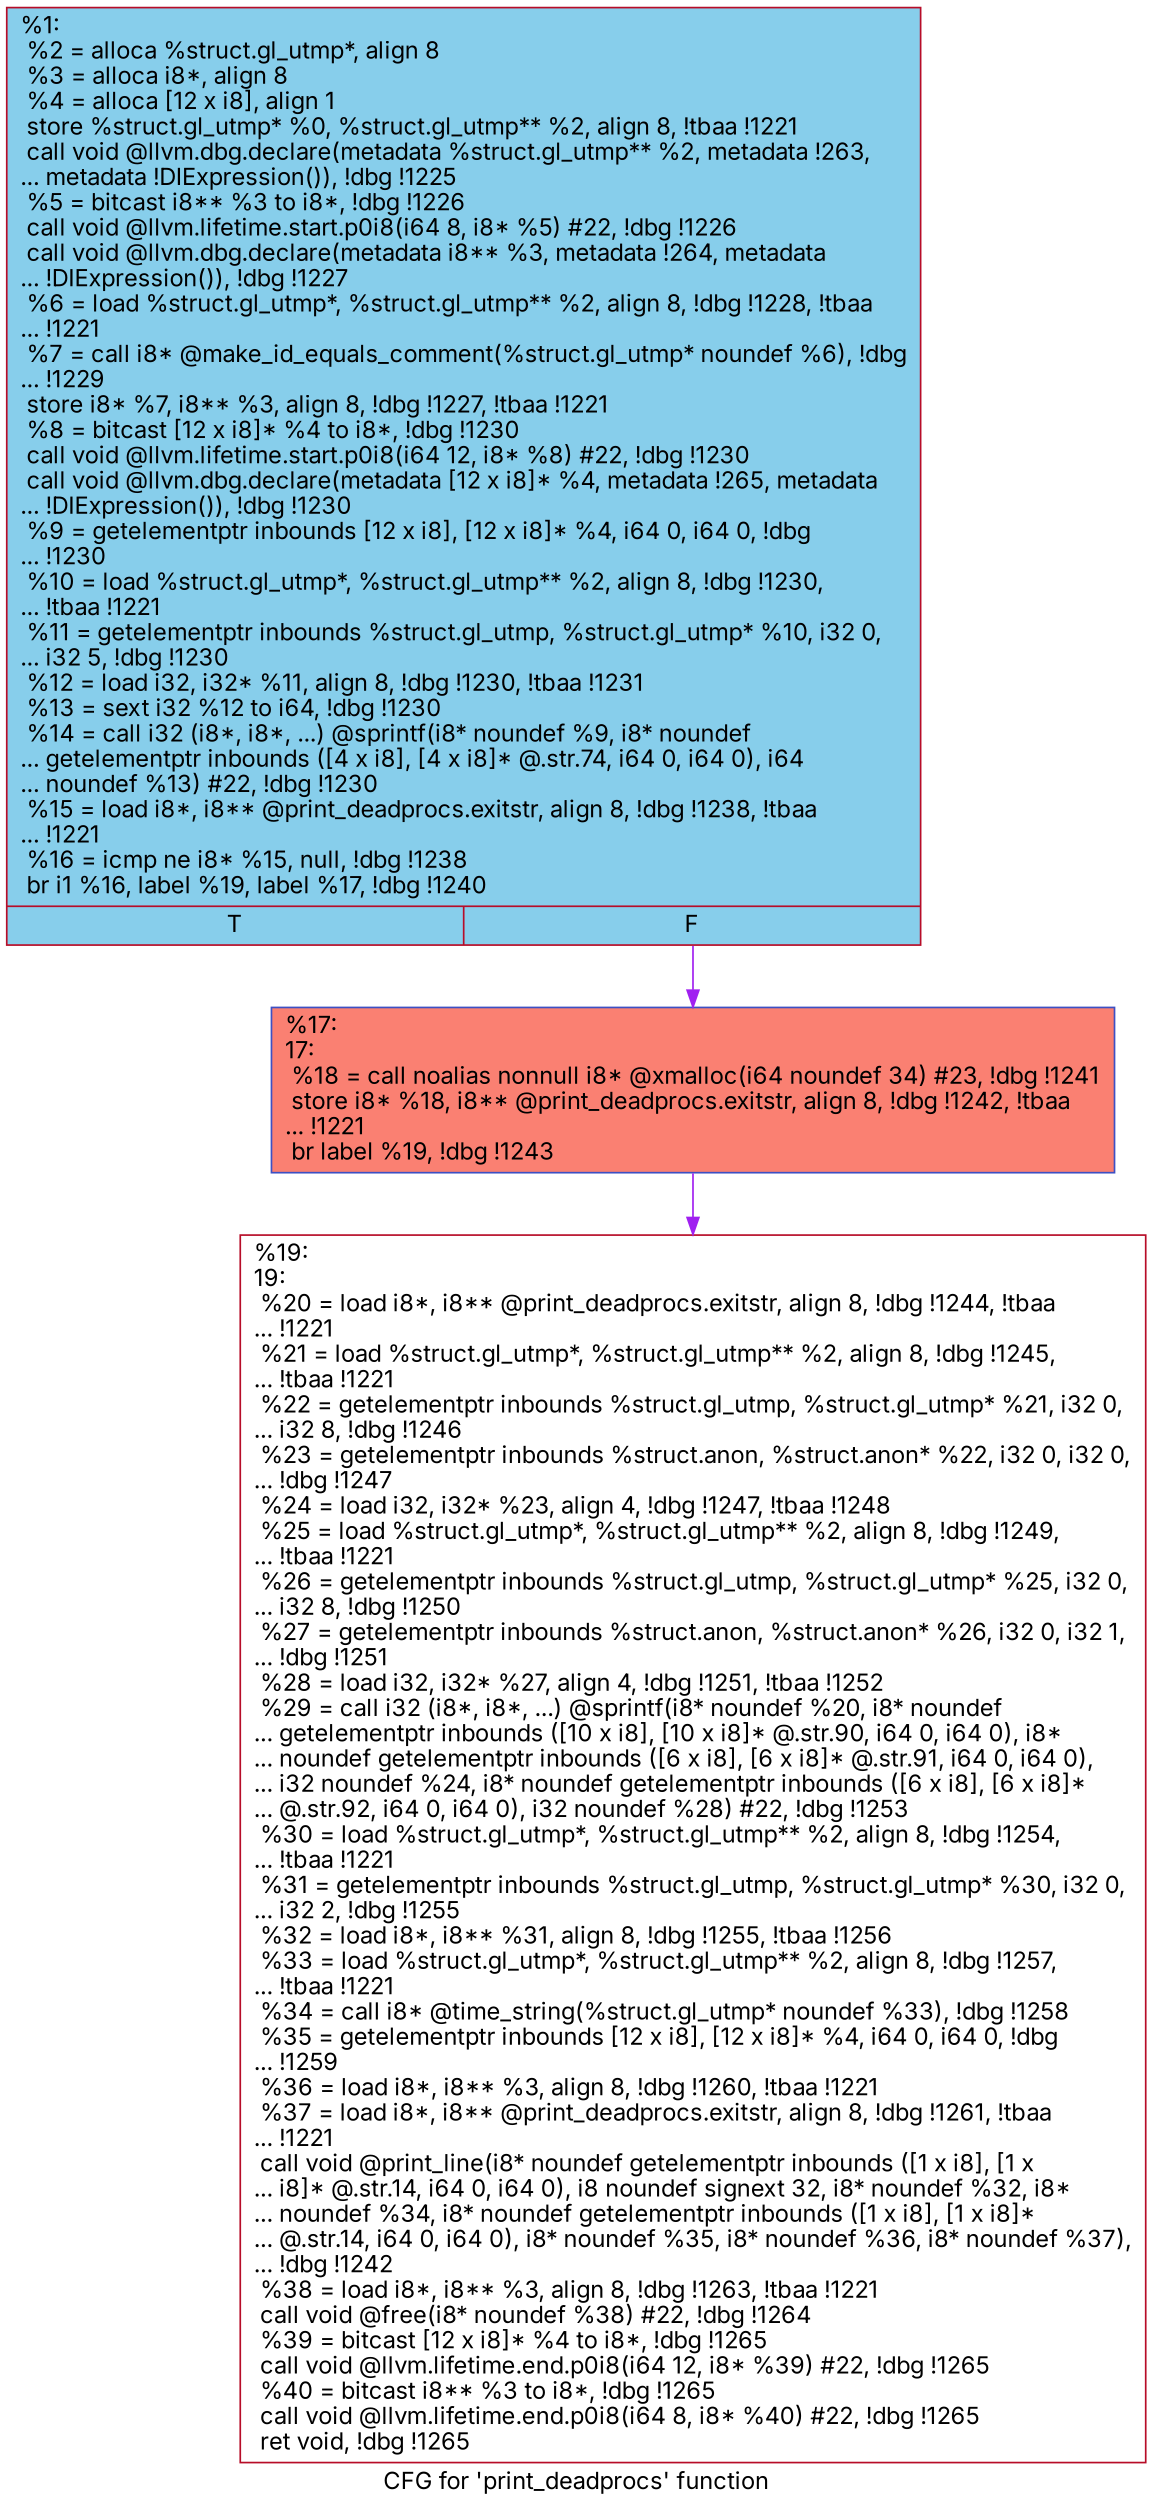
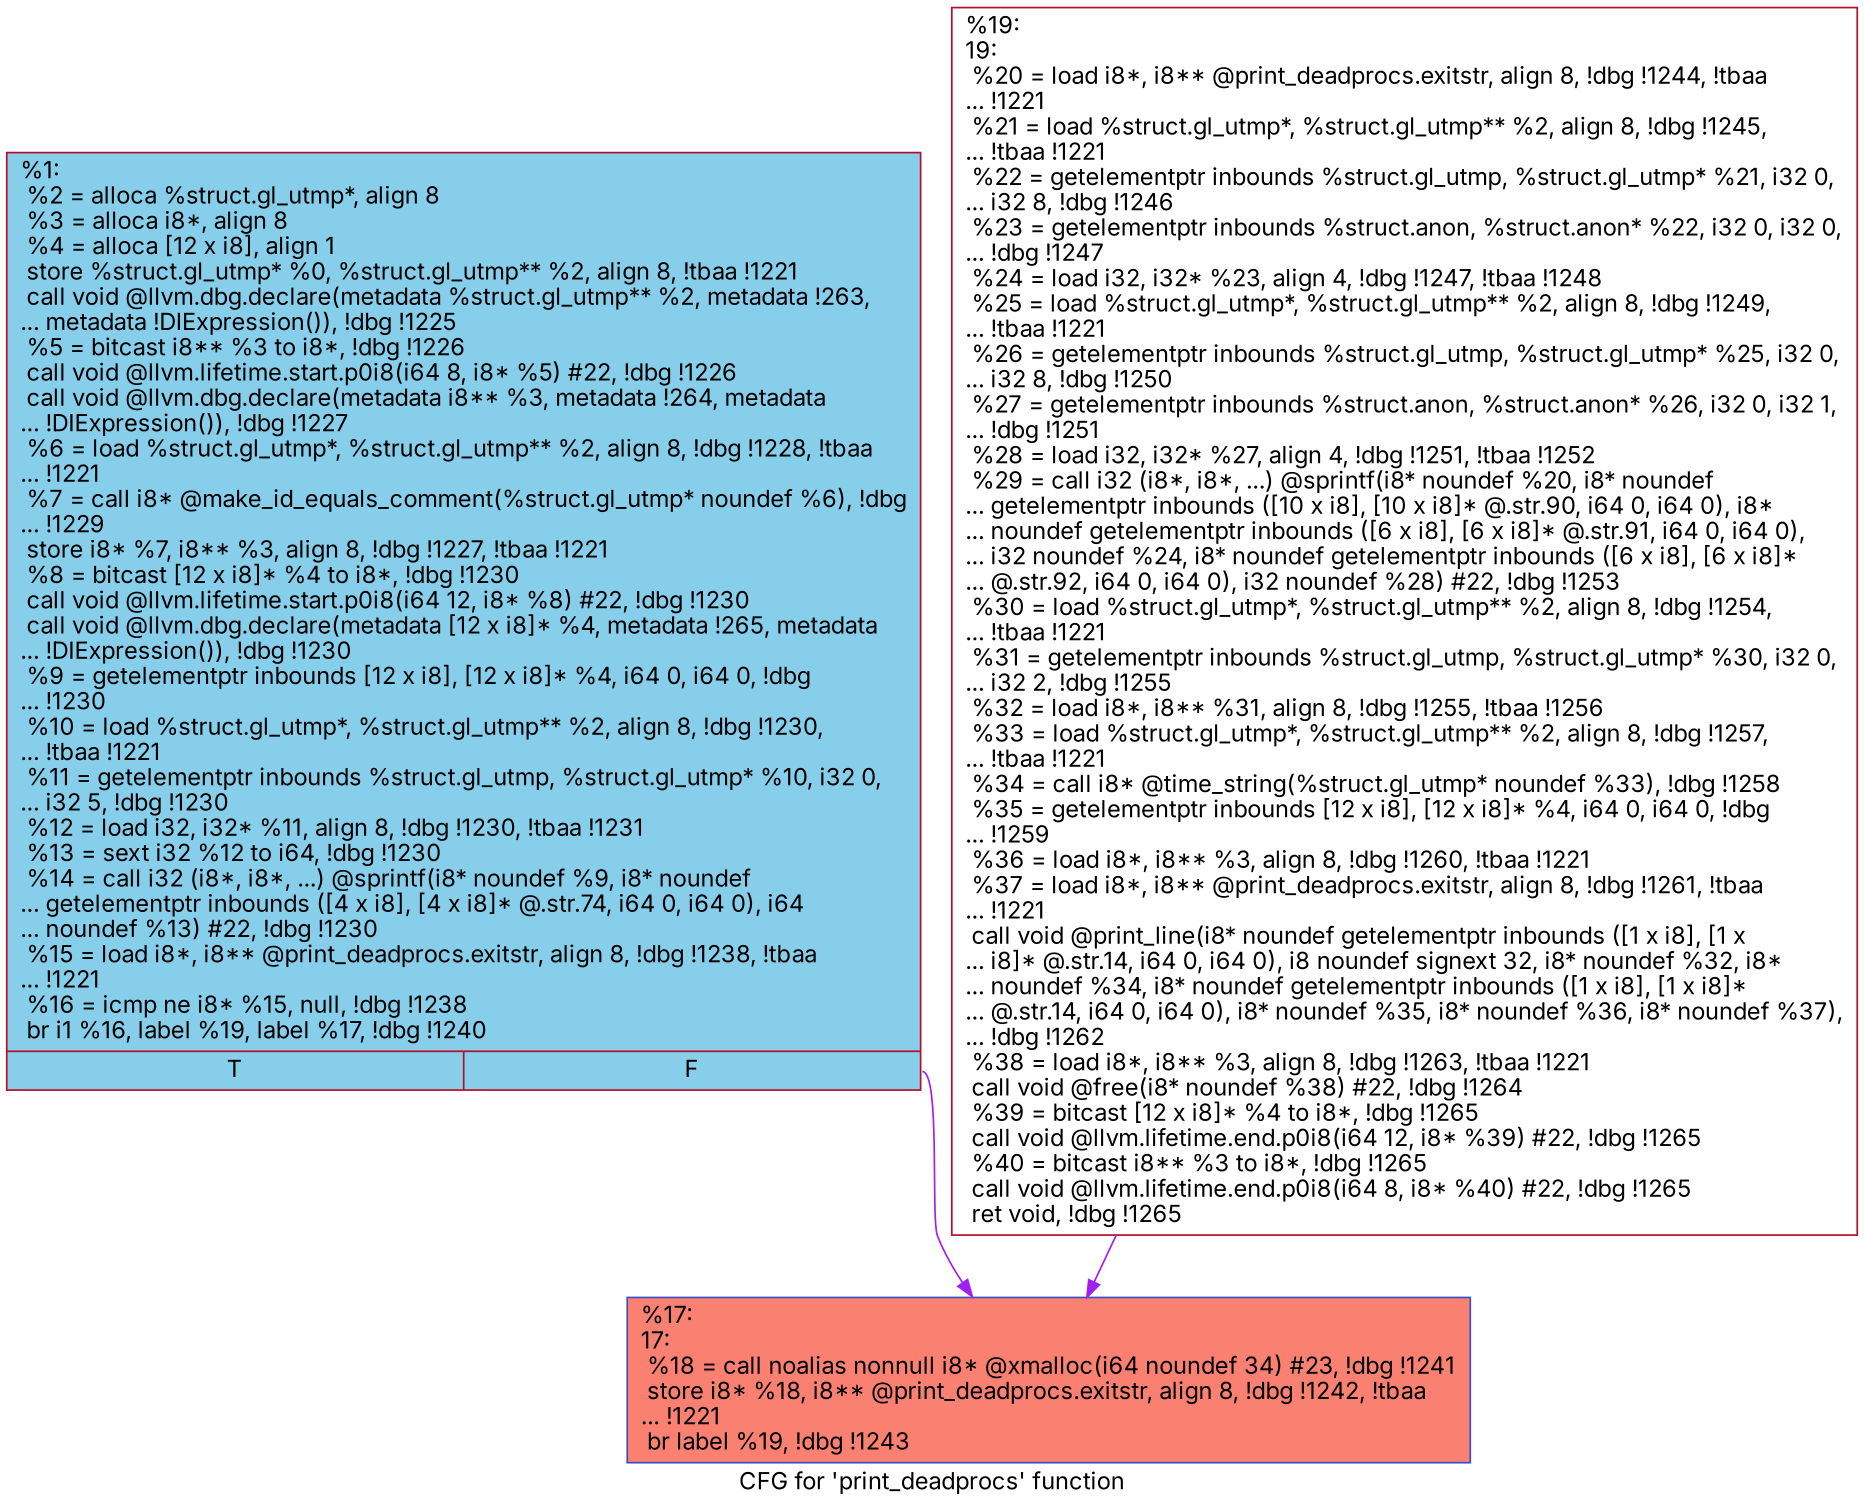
  digraph {
    fontname=Inter
    label="CFG for 'print_deadprocs' function"
    node [color="#b70d28ff" fontname=Inter shape=record style=filled]
    edge [color=purple fontname=Inter]
    n1 [fillcolor=skyblue label="{%1:\l  %2 = alloca %struct.gl_utmp*, align 8\l  %3 = alloca i8*, align 8\l  %4 = alloca [12 x i8], align 1\l  store %struct.gl_utmp* %0, %struct.gl_utmp** %2, align 8, !tbaa !1221\l  call void @llvm.dbg.declare(metadata %struct.gl_utmp** %2, metadata !263,\l... metadata !DIExpression()), !dbg !1225\l  %5 = bitcast i8** %3 to i8*, !dbg !1226\l  call void @llvm.lifetime.start.p0i8(i64 8, i8* %5) #22, !dbg !1226\l  call void @llvm.dbg.declare(metadata i8** %3, metadata !264, metadata\l... !DIExpression()), !dbg !1227\l  %6 = load %struct.gl_utmp*, %struct.gl_utmp** %2, align 8, !dbg !1228, !tbaa\l... !1221\l  %7 = call i8* @make_id_equals_comment(%struct.gl_utmp* noundef %6), !dbg\l... !1229\l  store i8* %7, i8** %3, align 8, !dbg !1227, !tbaa !1221\l  %8 = bitcast [12 x i8]* %4 to i8*, !dbg !1230\l  call void @llvm.lifetime.start.p0i8(i64 12, i8* %8) #22, !dbg !1230\l  call void @llvm.dbg.declare(metadata [12 x i8]* %4, metadata !265, metadata\l... !DIExpression()), !dbg !1230\l  %9 = getelementptr inbounds [12 x i8], [12 x i8]* %4, i64 0, i64 0, !dbg\l... !1230\l  %10 = load %struct.gl_utmp*, %struct.gl_utmp** %2, align 8, !dbg !1230,\l... !tbaa !1221\l  %11 = getelementptr inbounds %struct.gl_utmp, %struct.gl_utmp* %10, i32 0,\l... i32 5, !dbg !1230\l  %12 = load i32, i32* %11, align 8, !dbg !1230, !tbaa !1231\l  %13 = sext i32 %12 to i64, !dbg !1230\l  %14 = call i32 (i8*, i8*, ...) @sprintf(i8* noundef %9, i8* noundef\l... getelementptr inbounds ([4 x i8], [4 x i8]* @.str.74, i64 0, i64 0), i64\l... noundef %13) #22, !dbg !1230\l  %15 = load i8*, i8** @print_deadprocs.exitstr, align 8, !dbg !1238, !tbaa\l... !1221\l  %16 = icmp ne i8* %15, null, !dbg !1238\l  br i1 %16, label %19, label %17, !dbg !1240\l|{<s0>T|<s1>F}}"]
    n2 [color="#3d50c3ff" fillcolor=salmon label="{%17:\l17:                                               \l  %18 = call noalias nonnull i8* @xmalloc(i64 noundef 34) #23, !dbg !1241\l  store i8* %18, i8** @print_deadprocs.exitstr, align 8, !dbg !1242, !tbaa\l... !1221\l  br label %19, !dbg !1243\l}"]
-   n3 [fillcolor=white label="{%19:\l19:                                               \l  %20 = load i8*, i8** @print_deadprocs.exitstr, align 8, !dbg !1244, !tbaa\l... !1221\l  %21 = load %struct.gl_utmp*, %struct.gl_utmp** %2, align 8, !dbg !1245,\l... !tbaa !1221\l  %22 = getelementptr inbounds %struct.gl_utmp, %struct.gl_utmp* %21, i32 0,\l... i32 8, !dbg !1246\l  %23 = getelementptr inbounds %struct.anon, %struct.anon* %22, i32 0, i32 0,\l... !dbg !1247\l  %24 = load i32, i32* %23, align 4, !dbg !1247, !tbaa !1248\l  %25 = load %struct.gl_utmp*, %struct.gl_utmp** %2, align 8, !dbg !1249,\l... !tbaa !1221\l  %26 = getelementptr inbounds %struct.gl_utmp, %struct.gl_utmp* %25, i32 0,\l... i32 8, !dbg !1250\l  %27 = getelementptr inbounds %struct.anon, %struct.anon* %26, i32 0, i32 1,\l... !dbg !1251\l  %28 = load i32, i32* %27, align 4, !dbg !1251, !tbaa !1252\l  %29 = call i32 (i8*, i8*, ...) @sprintf(i8* noundef %20, i8* noundef\l... getelementptr inbounds ([10 x i8], [10 x i8]* @.str.90, i64 0, i64 0), i8*\l... noundef getelementptr inbounds ([6 x i8], [6 x i8]* @.str.91, i64 0, i64 0),\l... i32 noundef %24, i8* noundef getelementptr inbounds ([6 x i8], [6 x i8]*\l... @.str.92, i64 0, i64 0), i32 noundef %28) #22, !dbg !1253\l  %30 = load %struct.gl_utmp*, %struct.gl_utmp** %2, align 8, !dbg !1254,\l... !tbaa !1221\l  %31 = getelementptr inbounds %struct.gl_utmp, %struct.gl_utmp* %30, i32 0,\l... i32 2, !dbg !1255\l  %32 = load i8*, i8** %31, align 8, !dbg !1255, !tbaa !1256\l  %33 = load %struct.gl_utmp*, %struct.gl_utmp** %2, align 8, !dbg !1257,\l... !tbaa !1221\l  %34 = call i8* @time_string(%struct.gl_utmp* noundef %33), !dbg !1258\l  %35 = getelementptr inbounds [12 x i8], [12 x i8]* %4, i64 0, i64 0, !dbg\l... !1259\l  %36 = load i8*, i8** %3, align 8, !dbg !1260, !tbaa !1221\l  %37 = load i8*, i8** @print_deadprocs.exitstr, align 8, !dbg !1261, !tbaa\l... !1221\l  call void @print_line(i8* noundef getelementptr inbounds ([1 x i8], [1 x\l... i8]* @.str.14, i64 0, i64 0), i8 noundef signext 32, i8* noundef %32, i8*\l... noundef %34, i8* noundef getelementptr inbounds ([1 x i8], [1 x i8]*\l... @.str.14, i64 0, i64 0), i8* noundef %35, i8* noundef %36, i8* noundef %37),\l... !dbg !1242\l  %38 = load i8*, i8** %3, align 8, !dbg !1263, !tbaa !1221\l  call void @free(i8* noundef %38) #22, !dbg !1264\l  %39 = bitcast [12 x i8]* %4 to i8*, !dbg !1265\l  call void @llvm.lifetime.end.p0i8(i64 12, i8* %39) #22, !dbg !1265\l  %40 = bitcast i8** %3 to i8*, !dbg !1265\l  call void @llvm.lifetime.end.p0i8(i64 8, i8* %40) #22, !dbg !1265\l  ret void, !dbg !1265\l}"]
+   n3 [fillcolor=white label="{%19:\l19:                                               \l  %20 = load i8*, i8** @print_deadprocs.exitstr, align 8, !dbg !1244, !tbaa\l... !1221\l  %21 = load %struct.gl_utmp*, %struct.gl_utmp** %2, align 8, !dbg !1245,\l... !tbaa !1221\l  %22 = getelementptr inbounds %struct.gl_utmp, %struct.gl_utmp* %21, i32 0,\l... i32 8, !dbg !1246\l  %23 = getelementptr inbounds %struct.anon, %struct.anon* %22, i32 0, i32 0,\l... !dbg !1247\l  %24 = load i32, i32* %23, align 4, !dbg !1247, !tbaa !1248\l  %25 = load %struct.gl_utmp*, %struct.gl_utmp** %2, align 8, !dbg !1249,\l... !tbaa !1221\l  %26 = getelementptr inbounds %struct.gl_utmp, %struct.gl_utmp* %25, i32 0,\l... i32 8, !dbg !1250\l  %27 = getelementptr inbounds %struct.anon, %struct.anon* %26, i32 0, i32 1,\l... !dbg !1251\l  %28 = load i32, i32* %27, align 4, !dbg !1251, !tbaa !1252\l  %29 = call i32 (i8*, i8*, ...) @sprintf(i8* noundef %20, i8* noundef\l... getelementptr inbounds ([10 x i8], [10 x i8]* @.str.90, i64 0, i64 0), i8*\l... noundef getelementptr inbounds ([6 x i8], [6 x i8]* @.str.91, i64 0, i64 0),\l... i32 noundef %24, i8* noundef getelementptr inbounds ([6 x i8], [6 x i8]*\l... @.str.92, i64 0, i64 0), i32 noundef %28) #22, !dbg !1253\l  %30 = load %struct.gl_utmp*, %struct.gl_utmp** %2, align 8, !dbg !1254,\l... !tbaa !1221\l  %31 = getelementptr inbounds %struct.gl_utmp, %struct.gl_utmp* %30, i32 0,\l... i32 2, !dbg !1255\l  %32 = load i8*, i8** %31, align 8, !dbg !1255, !tbaa !1256\l  %33 = load %struct.gl_utmp*, %struct.gl_utmp** %2, align 8, !dbg !1257,\l... !tbaa !1221\l  %34 = call i8* @time_string(%struct.gl_utmp* noundef %33), !dbg !1258\l  %35 = getelementptr inbounds [12 x i8], [12 x i8]* %4, i64 0, i64 0, !dbg\l... !1259\l  %36 = load i8*, i8** %3, align 8, !dbg !1260, !tbaa !1221\l  %37 = load i8*, i8** @print_deadprocs.exitstr, align 8, !dbg !1261, !tbaa\l... !1221\l  call void @print_line(i8* noundef getelementptr inbounds ([1 x i8], [1 x\l... i8]* @.str.14, i64 0, i64 0), i8 noundef signext 32, i8* noundef %32, i8*\l... noundef %34, i8* noundef getelementptr inbounds ([1 x i8], [1 x i8]*\l... @.str.14, i64 0, i64 0), i8* noundef %35, i8* noundef %36, i8* noundef %37),\l... !dbg !1262\l  %38 = load i8*, i8** %3, align 8, !dbg !1263, !tbaa !1221\l  call void @free(i8* noundef %38) #22, !dbg !1264\l  %39 = bitcast [12 x i8]* %4 to i8*, !dbg !1265\l  call void @llvm.lifetime.end.p0i8(i64 12, i8* %39) #22, !dbg !1265\l  %40 = bitcast i8** %3 to i8*, !dbg !1265\l  call void @llvm.lifetime.end.p0i8(i64 8, i8* %40) #22, !dbg !1265\l  ret void, !dbg !1265\l}"]
    n1 -> n2 [tailport=s1]
-   n2 -> n3
+   n3 -> n2
  }
